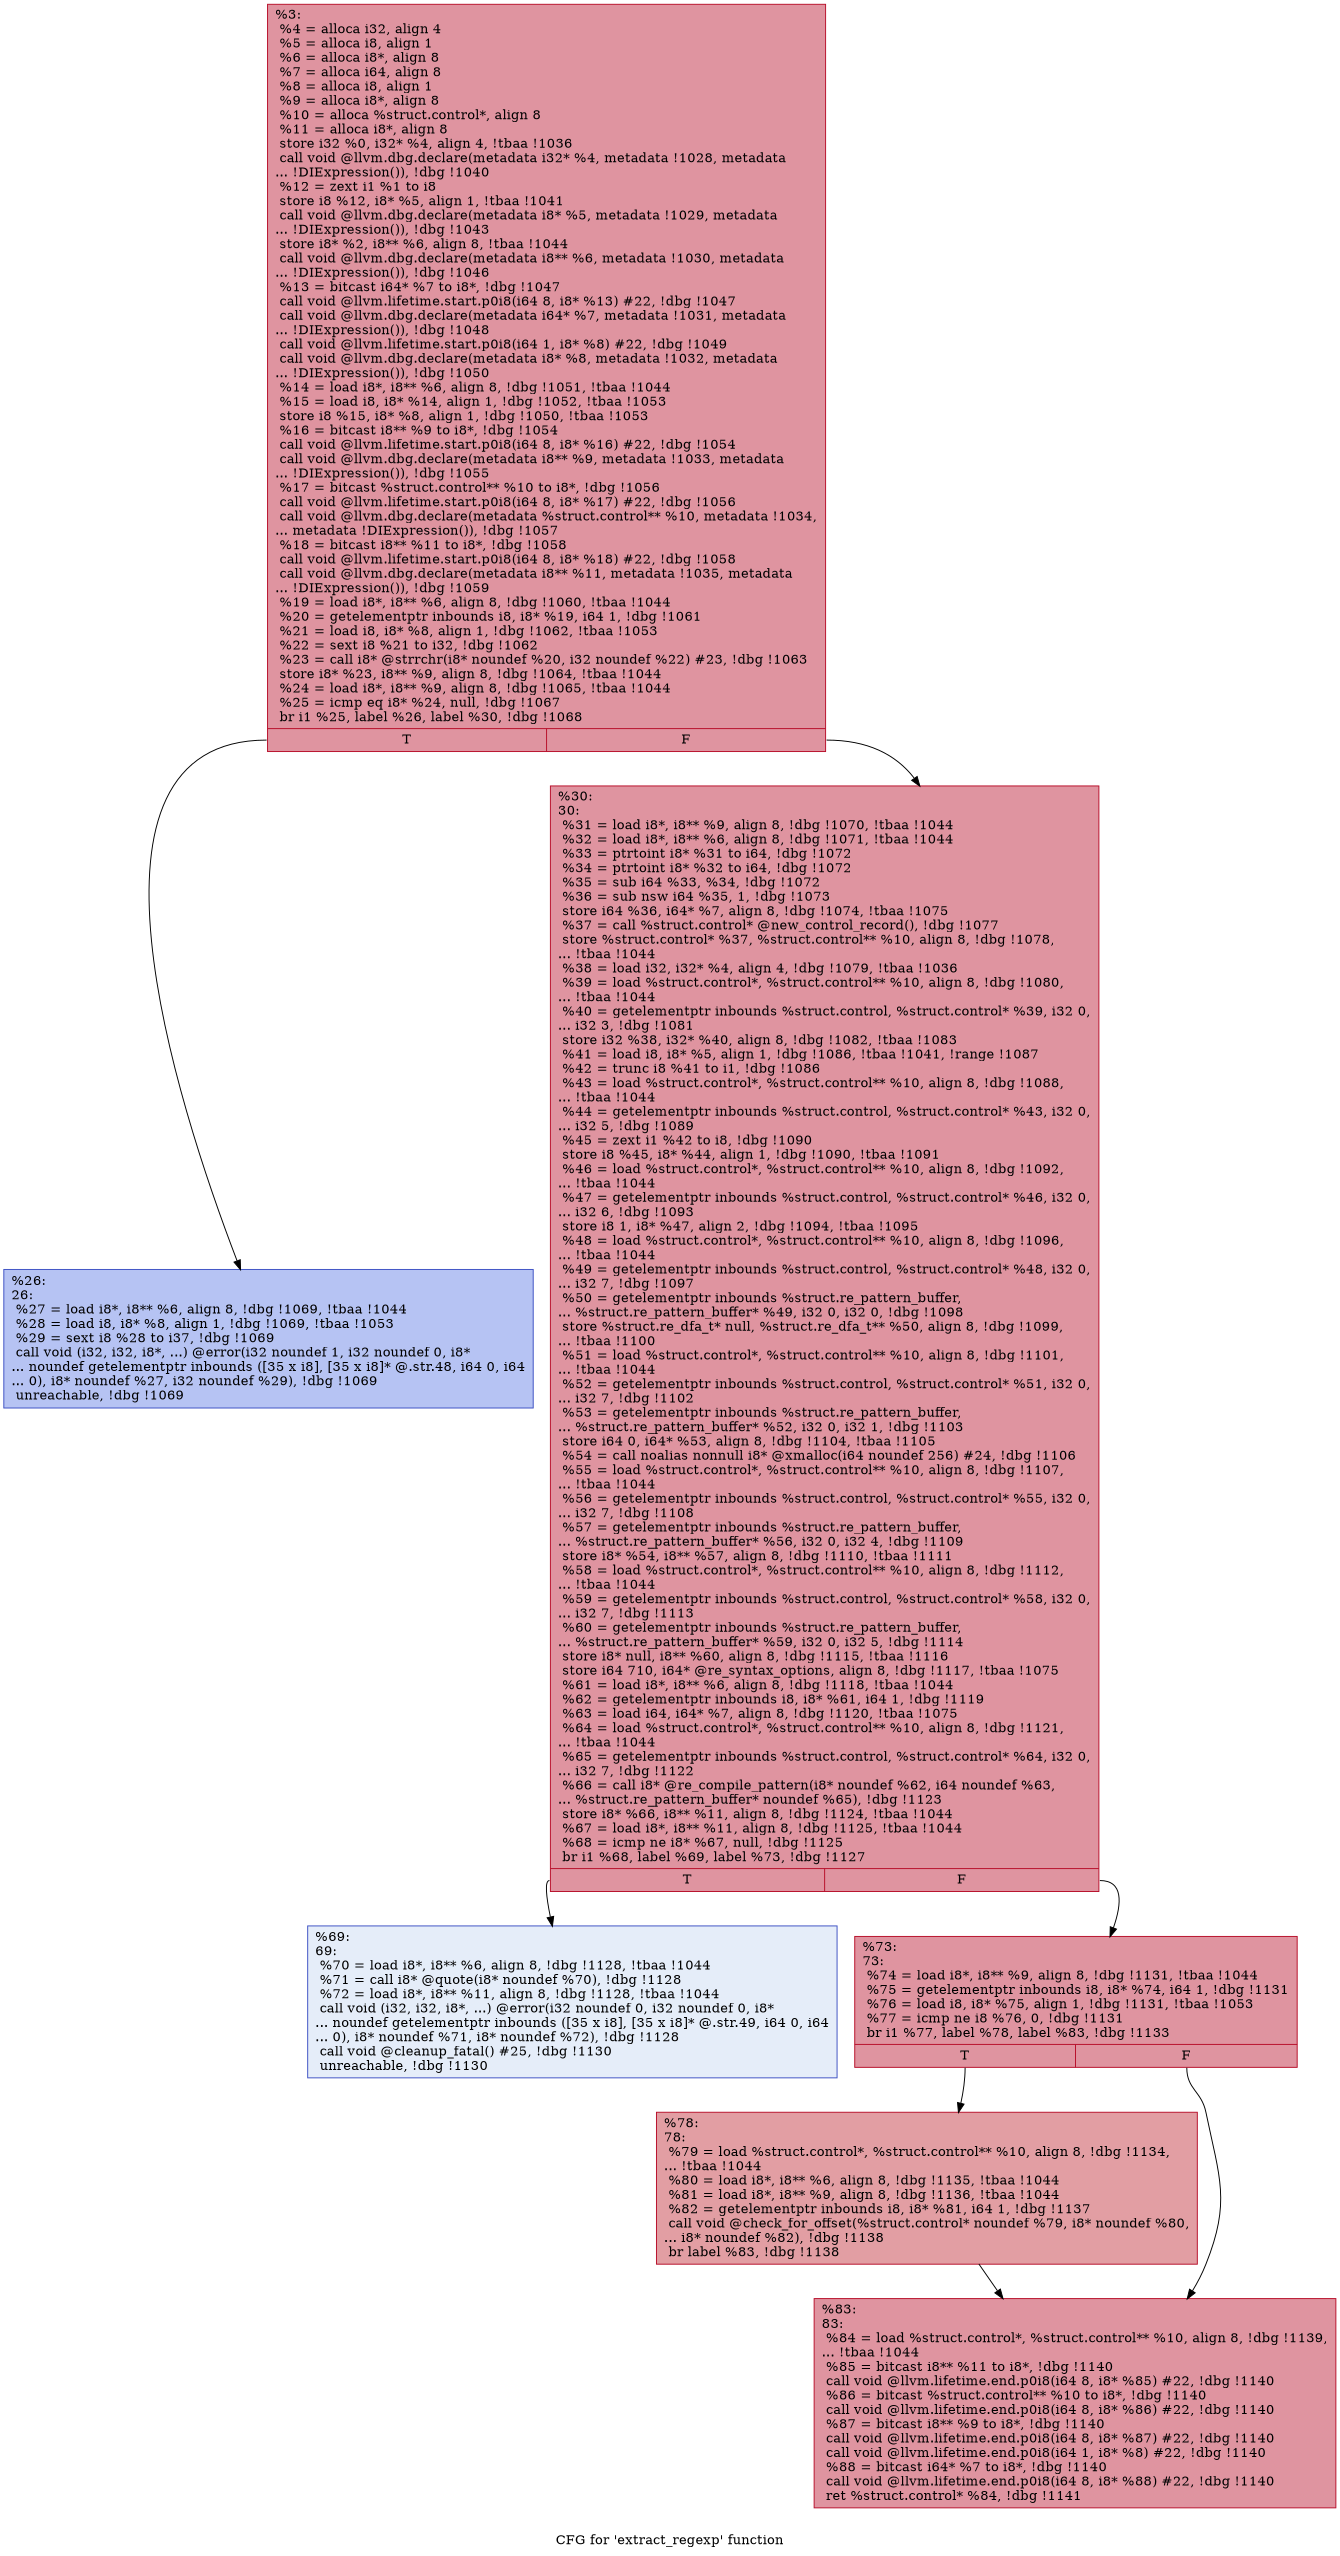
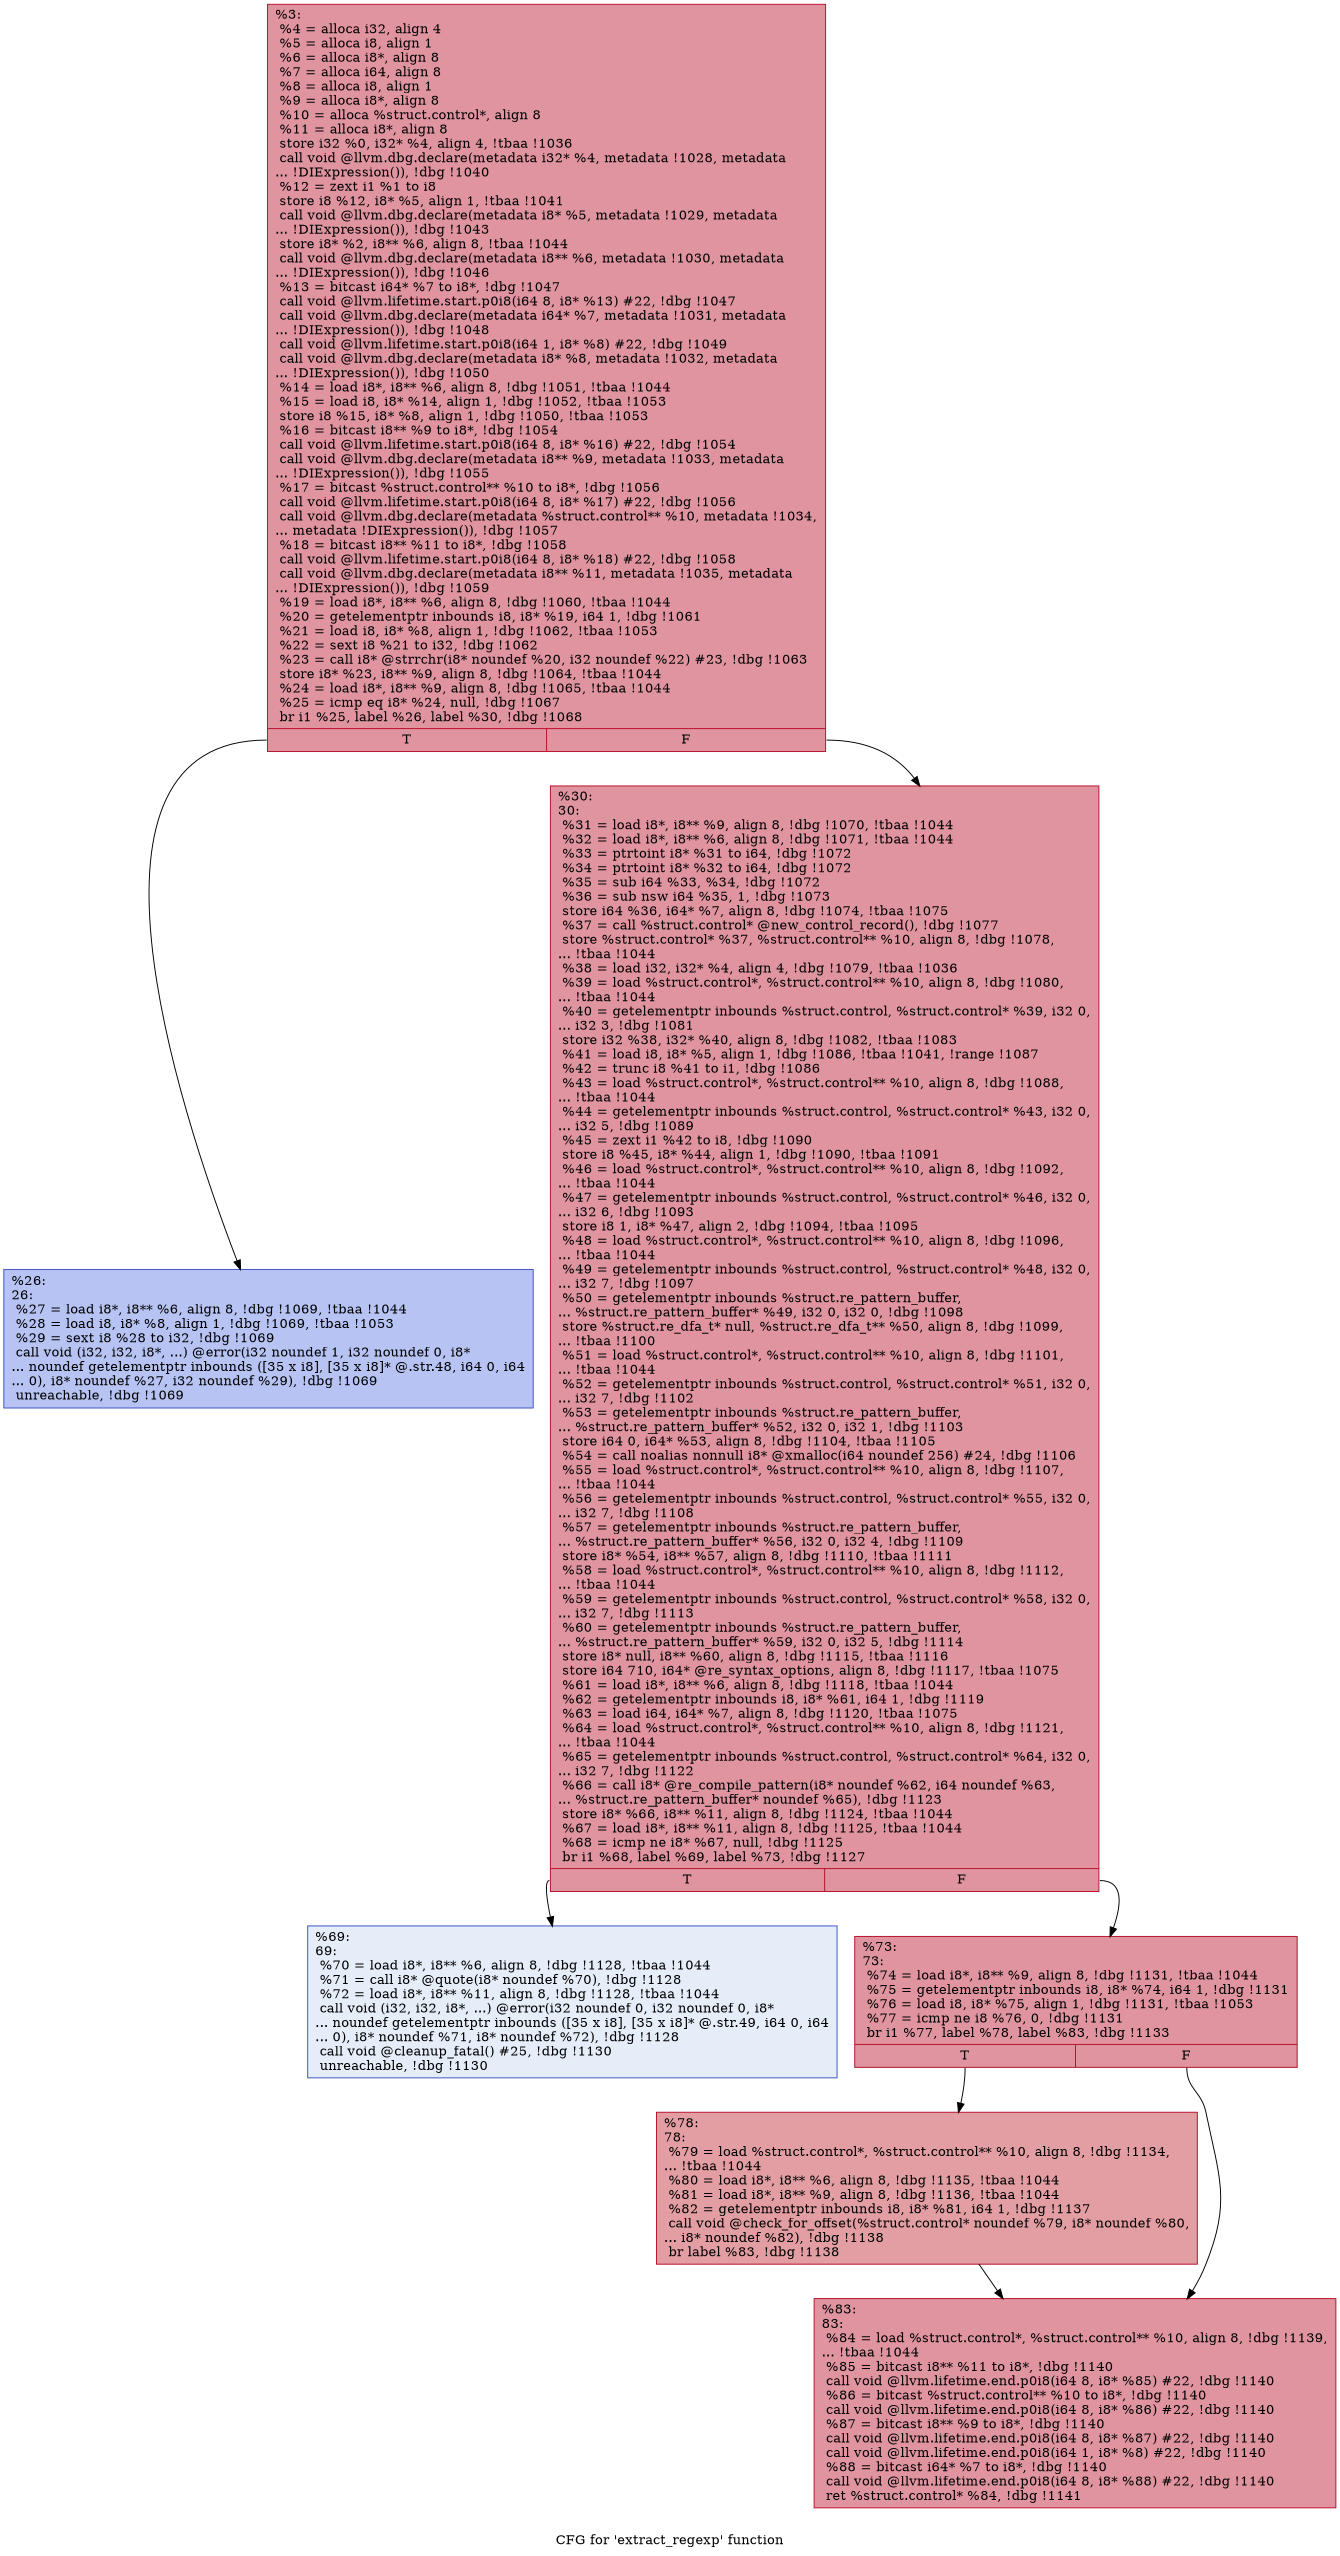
  digraph {
    label="CFG for 'extract_regexp' function"
    node [color="#b70d28ff" fillcolor="#b70d2870" shape=record style=filled]
    edge [tailport=s0]
    n1 [label="{%3:\l  %4 = alloca i32, align 4\l  %5 = alloca i8, align 1\l  %6 = alloca i8*, align 8\l  %7 = alloca i64, align 8\l  %8 = alloca i8, align 1\l  %9 = alloca i8*, align 8\l  %10 = alloca %struct.control*, align 8\l  %11 = alloca i8*, align 8\l  store i32 %0, i32* %4, align 4, !tbaa !1036\l  call void @llvm.dbg.declare(metadata i32* %4, metadata !1028, metadata\l... !DIExpression()), !dbg !1040\l  %12 = zext i1 %1 to i8\l  store i8 %12, i8* %5, align 1, !tbaa !1041\l  call void @llvm.dbg.declare(metadata i8* %5, metadata !1029, metadata\l... !DIExpression()), !dbg !1043\l  store i8* %2, i8** %6, align 8, !tbaa !1044\l  call void @llvm.dbg.declare(metadata i8** %6, metadata !1030, metadata\l... !DIExpression()), !dbg !1046\l  %13 = bitcast i64* %7 to i8*, !dbg !1047\l  call void @llvm.lifetime.start.p0i8(i64 8, i8* %13) #22, !dbg !1047\l  call void @llvm.dbg.declare(metadata i64* %7, metadata !1031, metadata\l... !DIExpression()), !dbg !1048\l  call void @llvm.lifetime.start.p0i8(i64 1, i8* %8) #22, !dbg !1049\l  call void @llvm.dbg.declare(metadata i8* %8, metadata !1032, metadata\l... !DIExpression()), !dbg !1050\l  %14 = load i8*, i8** %6, align 8, !dbg !1051, !tbaa !1044\l  %15 = load i8, i8* %14, align 1, !dbg !1052, !tbaa !1053\l  store i8 %15, i8* %8, align 1, !dbg !1050, !tbaa !1053\l  %16 = bitcast i8** %9 to i8*, !dbg !1054\l  call void @llvm.lifetime.start.p0i8(i64 8, i8* %16) #22, !dbg !1054\l  call void @llvm.dbg.declare(metadata i8** %9, metadata !1033, metadata\l... !DIExpression()), !dbg !1055\l  %17 = bitcast %struct.control** %10 to i8*, !dbg !1056\l  call void @llvm.lifetime.start.p0i8(i64 8, i8* %17) #22, !dbg !1056\l  call void @llvm.dbg.declare(metadata %struct.control** %10, metadata !1034,\l... metadata !DIExpression()), !dbg !1057\l  %18 = bitcast i8** %11 to i8*, !dbg !1058\l  call void @llvm.lifetime.start.p0i8(i64 8, i8* %18) #22, !dbg !1058\l  call void @llvm.dbg.declare(metadata i8** %11, metadata !1035, metadata\l... !DIExpression()), !dbg !1059\l  %19 = load i8*, i8** %6, align 8, !dbg !1060, !tbaa !1044\l  %20 = getelementptr inbounds i8, i8* %19, i64 1, !dbg !1061\l  %21 = load i8, i8* %8, align 1, !dbg !1062, !tbaa !1053\l  %22 = sext i8 %21 to i32, !dbg !1062\l  %23 = call i8* @strrchr(i8* noundef %20, i32 noundef %22) #23, !dbg !1063\l  store i8* %23, i8** %9, align 8, !dbg !1064, !tbaa !1044\l  %24 = load i8*, i8** %9, align 8, !dbg !1065, !tbaa !1044\l  %25 = icmp eq i8* %24, null, !dbg !1067\l  br i1 %25, label %26, label %30, !dbg !1068\l|{<s0>T|<s1>F}}"]
-   n2 [color="#3d50c3ff" fillcolor="#5977e370" label="{%26:\l26:                                               \l  %27 = load i8*, i8** %6, align 8, !dbg !1069, !tbaa !1044\l  %28 = load i8, i8* %8, align 1, !dbg !1069, !tbaa !1053\l  %29 = sext i8 %28 to i37, !dbg !1069\l  call void (i32, i32, i8*, ...) @error(i32 noundef 1, i32 noundef 0, i8*\l... noundef getelementptr inbounds ([35 x i8], [35 x i8]* @.str.48, i64 0, i64\l... 0), i8* noundef %27, i32 noundef %29), !dbg !1069\l  unreachable, !dbg !1069\l}"]
+   n2 [color="#3d50c3ff" fillcolor="#5977e370" label="{%26:\l26:                                               \l  %27 = load i8*, i8** %6, align 8, !dbg !1069, !tbaa !1044\l  %28 = load i8, i8* %8, align 1, !dbg !1069, !tbaa !1053\l  %29 = sext i8 %28 to i32, !dbg !1069\l  call void (i32, i32, i8*, ...) @error(i32 noundef 1, i32 noundef 0, i8*\l... noundef getelementptr inbounds ([35 x i8], [35 x i8]* @.str.48, i64 0, i64\l... 0), i8* noundef %27, i32 noundef %29), !dbg !1069\l  unreachable, !dbg !1069\l}"]
    n3 [label="{%30:\l30:                                               \l  %31 = load i8*, i8** %9, align 8, !dbg !1070, !tbaa !1044\l  %32 = load i8*, i8** %6, align 8, !dbg !1071, !tbaa !1044\l  %33 = ptrtoint i8* %31 to i64, !dbg !1072\l  %34 = ptrtoint i8* %32 to i64, !dbg !1072\l  %35 = sub i64 %33, %34, !dbg !1072\l  %36 = sub nsw i64 %35, 1, !dbg !1073\l  store i64 %36, i64* %7, align 8, !dbg !1074, !tbaa !1075\l  %37 = call %struct.control* @new_control_record(), !dbg !1077\l  store %struct.control* %37, %struct.control** %10, align 8, !dbg !1078,\l... !tbaa !1044\l  %38 = load i32, i32* %4, align 4, !dbg !1079, !tbaa !1036\l  %39 = load %struct.control*, %struct.control** %10, align 8, !dbg !1080,\l... !tbaa !1044\l  %40 = getelementptr inbounds %struct.control, %struct.control* %39, i32 0,\l... i32 3, !dbg !1081\l  store i32 %38, i32* %40, align 8, !dbg !1082, !tbaa !1083\l  %41 = load i8, i8* %5, align 1, !dbg !1086, !tbaa !1041, !range !1087\l  %42 = trunc i8 %41 to i1, !dbg !1086\l  %43 = load %struct.control*, %struct.control** %10, align 8, !dbg !1088,\l... !tbaa !1044\l  %44 = getelementptr inbounds %struct.control, %struct.control* %43, i32 0,\l... i32 5, !dbg !1089\l  %45 = zext i1 %42 to i8, !dbg !1090\l  store i8 %45, i8* %44, align 1, !dbg !1090, !tbaa !1091\l  %46 = load %struct.control*, %struct.control** %10, align 8, !dbg !1092,\l... !tbaa !1044\l  %47 = getelementptr inbounds %struct.control, %struct.control* %46, i32 0,\l... i32 6, !dbg !1093\l  store i8 1, i8* %47, align 2, !dbg !1094, !tbaa !1095\l  %48 = load %struct.control*, %struct.control** %10, align 8, !dbg !1096,\l... !tbaa !1044\l  %49 = getelementptr inbounds %struct.control, %struct.control* %48, i32 0,\l... i32 7, !dbg !1097\l  %50 = getelementptr inbounds %struct.re_pattern_buffer,\l... %struct.re_pattern_buffer* %49, i32 0, i32 0, !dbg !1098\l  store %struct.re_dfa_t* null, %struct.re_dfa_t** %50, align 8, !dbg !1099,\l... !tbaa !1100\l  %51 = load %struct.control*, %struct.control** %10, align 8, !dbg !1101,\l... !tbaa !1044\l  %52 = getelementptr inbounds %struct.control, %struct.control* %51, i32 0,\l... i32 7, !dbg !1102\l  %53 = getelementptr inbounds %struct.re_pattern_buffer,\l... %struct.re_pattern_buffer* %52, i32 0, i32 1, !dbg !1103\l  store i64 0, i64* %53, align 8, !dbg !1104, !tbaa !1105\l  %54 = call noalias nonnull i8* @xmalloc(i64 noundef 256) #24, !dbg !1106\l  %55 = load %struct.control*, %struct.control** %10, align 8, !dbg !1107,\l... !tbaa !1044\l  %56 = getelementptr inbounds %struct.control, %struct.control* %55, i32 0,\l... i32 7, !dbg !1108\l  %57 = getelementptr inbounds %struct.re_pattern_buffer,\l... %struct.re_pattern_buffer* %56, i32 0, i32 4, !dbg !1109\l  store i8* %54, i8** %57, align 8, !dbg !1110, !tbaa !1111\l  %58 = load %struct.control*, %struct.control** %10, align 8, !dbg !1112,\l... !tbaa !1044\l  %59 = getelementptr inbounds %struct.control, %struct.control* %58, i32 0,\l... i32 7, !dbg !1113\l  %60 = getelementptr inbounds %struct.re_pattern_buffer,\l... %struct.re_pattern_buffer* %59, i32 0, i32 5, !dbg !1114\l  store i8* null, i8** %60, align 8, !dbg !1115, !tbaa !1116\l  store i64 710, i64* @re_syntax_options, align 8, !dbg !1117, !tbaa !1075\l  %61 = load i8*, i8** %6, align 8, !dbg !1118, !tbaa !1044\l  %62 = getelementptr inbounds i8, i8* %61, i64 1, !dbg !1119\l  %63 = load i64, i64* %7, align 8, !dbg !1120, !tbaa !1075\l  %64 = load %struct.control*, %struct.control** %10, align 8, !dbg !1121,\l... !tbaa !1044\l  %65 = getelementptr inbounds %struct.control, %struct.control* %64, i32 0,\l... i32 7, !dbg !1122\l  %66 = call i8* @re_compile_pattern(i8* noundef %62, i64 noundef %63,\l... %struct.re_pattern_buffer* noundef %65), !dbg !1123\l  store i8* %66, i8** %11, align 8, !dbg !1124, !tbaa !1044\l  %67 = load i8*, i8** %11, align 8, !dbg !1125, !tbaa !1044\l  %68 = icmp ne i8* %67, null, !dbg !1125\l  br i1 %68, label %69, label %73, !dbg !1127\l|{<s0>T|<s1>F}}"]
    n4 [color="#3d50c3ff" fillcolor="#c5d6f270" label="{%69:\l69:                                               \l  %70 = load i8*, i8** %6, align 8, !dbg !1128, !tbaa !1044\l  %71 = call i8* @quote(i8* noundef %70), !dbg !1128\l  %72 = load i8*, i8** %11, align 8, !dbg !1128, !tbaa !1044\l  call void (i32, i32, i8*, ...) @error(i32 noundef 0, i32 noundef 0, i8*\l... noundef getelementptr inbounds ([35 x i8], [35 x i8]* @.str.49, i64 0, i64\l... 0), i8* noundef %71, i8* noundef %72), !dbg !1128\l  call void @cleanup_fatal() #25, !dbg !1130\l  unreachable, !dbg !1130\l}"]
    n5 [label="{%73:\l73:                                               \l  %74 = load i8*, i8** %9, align 8, !dbg !1131, !tbaa !1044\l  %75 = getelementptr inbounds i8, i8* %74, i64 1, !dbg !1131\l  %76 = load i8, i8* %75, align 1, !dbg !1131, !tbaa !1053\l  %77 = icmp ne i8 %76, 0, !dbg !1131\l  br i1 %77, label %78, label %83, !dbg !1133\l|{<s0>T|<s1>F}}"]
    n6 [fillcolor="#be242e70" label="{%78:\l78:                                               \l  %79 = load %struct.control*, %struct.control** %10, align 8, !dbg !1134,\l... !tbaa !1044\l  %80 = load i8*, i8** %6, align 8, !dbg !1135, !tbaa !1044\l  %81 = load i8*, i8** %9, align 8, !dbg !1136, !tbaa !1044\l  %82 = getelementptr inbounds i8, i8* %81, i64 1, !dbg !1137\l  call void @check_for_offset(%struct.control* noundef %79, i8* noundef %80,\l... i8* noundef %82), !dbg !1138\l  br label %83, !dbg !1138\l}"]
    n7 [label="{%83:\l83:                                               \l  %84 = load %struct.control*, %struct.control** %10, align 8, !dbg !1139,\l... !tbaa !1044\l  %85 = bitcast i8** %11 to i8*, !dbg !1140\l  call void @llvm.lifetime.end.p0i8(i64 8, i8* %85) #22, !dbg !1140\l  %86 = bitcast %struct.control** %10 to i8*, !dbg !1140\l  call void @llvm.lifetime.end.p0i8(i64 8, i8* %86) #22, !dbg !1140\l  %87 = bitcast i8** %9 to i8*, !dbg !1140\l  call void @llvm.lifetime.end.p0i8(i64 8, i8* %87) #22, !dbg !1140\l  call void @llvm.lifetime.end.p0i8(i64 1, i8* %8) #22, !dbg !1140\l  %88 = bitcast i64* %7 to i8*, !dbg !1140\l  call void @llvm.lifetime.end.p0i8(i64 8, i8* %88) #22, !dbg !1140\l  ret %struct.control* %84, !dbg !1141\l}"]
    n1 -> n2
    n1 -> n3 [tailport=s1]
    n3 -> n4
    n3 -> n5 [tailport=s1]
    n5 -> n6
    n5 -> n7 [tailport=s1]
    n6 -> n7 [tailport=""]
  }
